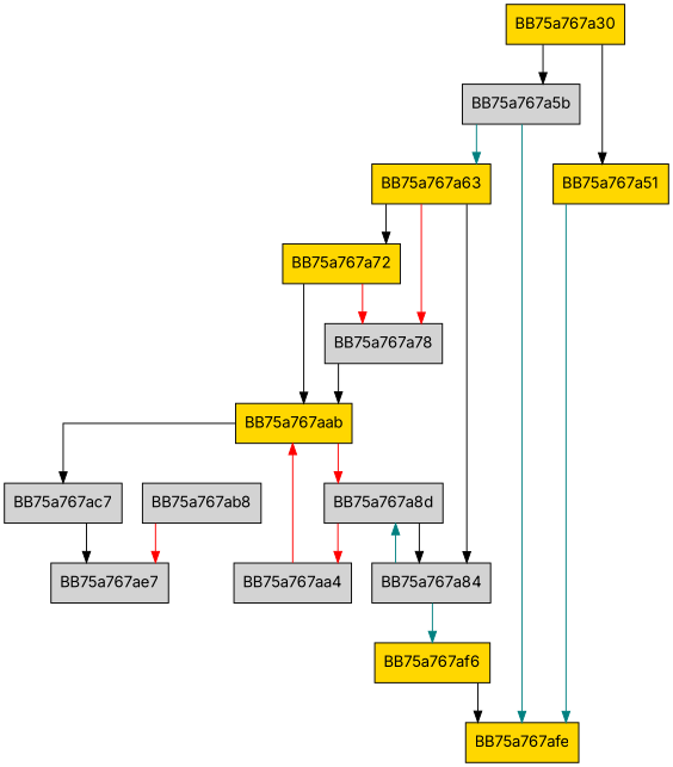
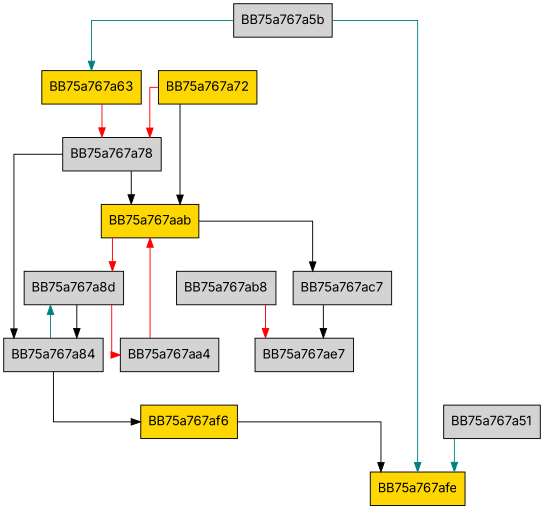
  digraph {
    fontname=Inter
    splines=ortho
    node [fillcolor=lightgrey fontname=Inter shape=box style=filled]
    edge [color=black fontname=Inter]
-   BB75a767a30 [fillcolor=gold]
    BB75a767a5b
-   BB75a767a51 [fillcolor=gold]
+   BB75a767a51
    BB75a767afe [fillcolor=gold]
    BB75a767a63 [fillcolor=gold]
    BB75a767a78
    BB75a767a72 [fillcolor=gold]
    BB75a767aab [fillcolor=gold]
    BB75a767a84
    BB75a767ac7
    BB75a767a8d
    BB75a767af6 [fillcolor=gold]
    BB75a767ae7
    BB75a767ab8
    BB75a767aa4
-   BB75a767a30 -> BB75a767a5b
-   BB75a767a30 -> BB75a767a51
    BB75a767a5b -> BB75a767afe [color=teal]
    BB75a767a5b -> BB75a767a63 [color=teal]
    BB75a767a51 -> BB75a767afe [color=teal]
    BB75a767a63 -> BB75a767a78 [color=red]
-   BB75a767a63 -> BB75a767a72
    BB75a767a78 -> BB75a767aab
-   BB75a767a63 -> BB75a767a84
+   BB75a767a78 -> BB75a767a84
    BB75a767a72 -> BB75a767a78 [color=red]
    BB75a767a72 -> BB75a767aab
    BB75a767aab -> BB75a767ac7
    BB75a767aab -> BB75a767a8d [color=red]
    BB75a767a84 -> BB75a767a8d [color=teal]
-   BB75a767a84 -> BB75a767af6 [color=teal]
+   BB75a767a84 -> BB75a767af6
    BB75a767ac7 -> BB75a767ae7
    BB75a767a8d -> BB75a767a84
    BB75a767a8d -> BB75a767aa4 [color=red]
    BB75a767af6 -> BB75a767afe
    BB75a767ab8 -> BB75a767ae7 [color=red]
    BB75a767aa4 -> BB75a767aab [color=red]
  }
